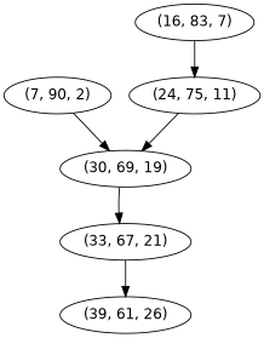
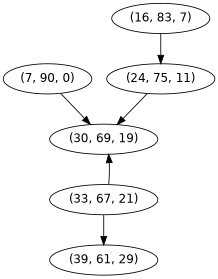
  digraph {
    fontname="DejaVu Sans"
    node [fontname="DejaVu Sans"]
    edge [fontname="DejaVu Sans"]
-   "(7, 90, 2)"
+   "(7, 90, 2)" [label="(7, 90, 0)"]
    "(30, 69, 19)"
    n3 [label="(24, 75, 11)"]
    "(16, 83, 7)"
    "(33, 67, 21)"
-   "(39, 61, 26)"
+   "(39, 61, 26)" [label="(39, 61, 29)"]
    "(7, 90, 2)" -> "(30, 69, 19)"
-   "(30, 69, 19)" -> "(33, 67, 21)"
+   "(33, 67, 21)" -> "(30, 69, 19)"
    n3 -> "(30, 69, 19)"
    "(16, 83, 7)" -> n3
    "(33, 67, 21)" -> "(39, 61, 26)"
  }
